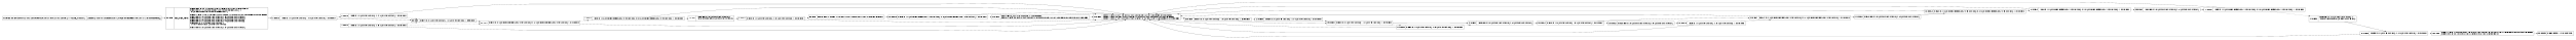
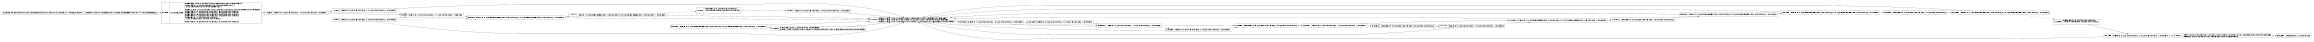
  digraph {
    fontname=Lato
    rankdir=LR
    node [fontname=Lato shape=record]
    edge [fontname=Lato]
-   n1 [label="{0\:\ 0x0000|IGET_ENTER_BLOCK\l|0x0000: IGET  (r0 I:int) = (r10 I:org.kxml2.io.KXmlParser) org.kxml2.io.KXmlParser.txtPos int \l0x0002: CONST  (r1 I:?[int, float, boolean, short, byte, char, OBJECT, ARRAY]) = \l  (0 ?[int, float, boolean, short, byte, char, OBJECT, ARRAY])\l \l0x0003: INVOKE  (r2 I:int) = (r10 I:org.kxml2.io.KXmlParser), (r1 I:int) org.kxml2.io.KXmlParser.peek(int):int type: DIRECT \l0x0007: CONST  (r3 I:?[int, float, short, byte, char]) = (58 ?[int, float, short, byte, char]) \l0x0009: CONST  (r4 I:?[int, float, short, byte, char]) = (95 ?[int, float, short, byte, char]) \l0x000b: CONST  (r5 I:?[int, float, short, byte, char]) = (90 ?[int, float, short, byte, char]) \l0x000d: CONST  (r6 I:?[int, float, short, byte, char]) = (65 ?[int, float, short, byte, char]) \l0x000f: CONST  (r7 I:?[int, float, short, byte, char]) = \l  (122(0x7a, float:1.71E\-43) ?[int, float, short, byte, char])\l \l0x0011: CONST  (r8 I:?[int, float, short, byte, char]) = (97 ?[int, float, short, byte, char]) \l}"]
+   n1 [label="{0\:\ 0x0000|MTH_ENTER_BLOCK\l|0x0000: IGET  (r0 I:int) = (r10 I:org.kxml2.io.KXmlParser) org.kxml2.io.KXmlParser.txtPos int \l0x0002: CONST  (r1 I:?[int, float, boolean, short, byte, char, OBJECT, ARRAY]) = \l  (0 ?[int, float, boolean, short, byte, char, OBJECT, ARRAY])\l \l0x0003: INVOKE  (r2 I:int) = (r10 I:org.kxml2.io.KXmlParser), (r1 I:int) org.kxml2.io.KXmlParser.peek(int):int type: DIRECT \l0x0007: CONST  (r3 I:?[int, float, short, byte, char]) = (58 ?[int, float, short, byte, char]) \l0x0009: CONST  (r4 I:?[int, float, short, byte, char]) = (95 ?[int, float, short, byte, char]) \l0x000b: CONST  (r5 I:?[int, float, short, byte, char]) = (90 ?[int, float, short, byte, char]) \l0x000d: CONST  (r6 I:?[int, float, short, byte, char]) = (65 ?[int, float, short, byte, char]) \l0x000f: CONST  (r7 I:?[int, float, short, byte, char]) = \l  (122(0x7a, float:1.71E\-43) ?[int, float, short, byte, char])\l \l0x0011: CONST  (r8 I:?[int, float, short, byte, char]) = (97 ?[int, float, short, byte, char]) \l}"]
    n2 [label="{1\:\ 0x0013|0x0013: IF  (r2 I:?[int, byte, short, char]) \< (r8 I:?[int, byte, short, char])  \-\> B:3:0x0017 \l}"]
    n3 [label="{2\:\ 0x0015|0x0015: IF  (r2 I:?[int, byte, short, char]) \<= (r7 I:?[int, byte, short, char])  \-\> B:12:0x002c \l}"]
    n4 [label="{3\:\ 0x0017|0x0017: IF  (r2 I:?[int, byte, short, char]) \< (r6 I:?[int, byte, short, char])  \-\> B:5:0x001b \l}"]
    n5 [label="{12\:\ 0x002c|0x002c: INVOKE  (r2 I:int) = (r10 I:org.kxml2.io.KXmlParser) org.kxml2.io.KXmlParser.read():int type: DIRECT \l0x0030: INVOKE  (r10 I:org.kxml2.io.KXmlParser), (r2 I:int) org.kxml2.io.KXmlParser.push(int):void type: DIRECT \l0x0033: INVOKE  (r2 I:int) = (r10 I:org.kxml2.io.KXmlParser), (r1 I:int) org.kxml2.io.KXmlParser.peek(int):int type: DIRECT \l}"]
    n6 [label="{5\:\ 0x001b|0x001b: IF  (r2 I:?[int, boolean, OBJECT, ARRAY, byte, short, char]) == (r4 I:?[int, boolean, OBJECT, ARRAY, byte, short, char])  \-\> B:12:0x002c \l}"]
    n7 [label="{13\:\ 0x0037|0x0037: IF  (r2 I:?[int, byte, short, char]) \< (r8 I:?[int, byte, short, char])  \-\> B:15:0x003b \l}"]
    n8 [label="{4\:\ 0x0019|0x0019: IF  (r2 I:?[int, byte, short, char]) \<= (r5 I:?[int, byte, short, char])  \-\> B:12:0x002c \l}"]
    n9 [label="{6\:\ 0x001d|0x001d: IF  (r2 I:?[int, boolean, OBJECT, ARRAY, byte, short, char]) == (r3 I:?[int, boolean, OBJECT, ARRAY, byte, short, char])  \-\> B:12:0x002c \l}"]
    n10 [label="{7\:\ 0x001f|0x001f: CONST  (r9 I:?[int, float, short, byte, char]) = \l  (192(0xc0, float:2.69E\-43) ?[int, float, short, byte, char])\l \l}"]
    n11 [label="{8\:\ 0x0021|0x0021: IF  (r2 I:?[int, byte, short, char]) \>= (r9 I:?[int, byte, short, char])  \-\> B:12:0x002c \l}"]
-   n12 [label="{9\:\ 0x0023|0x0023: IGET  (r2 I:boolean) = (r10 I:org.kxml2.io.KXmlParser) org.kxml2.io.KXmlParser.relaxed boolean \l}"]
    n13 [label="{10\:\ 0x0025|0x0025: IF  (r2 I:?[int, boolean, OBJECT, ARRAY, byte, short, char]) != (0 ?[int, boolean, OBJECT, ARRAY, byte, short, char])  \-\> B:12:0x002c \l}"]
    n14 [label="{11\:\ 0x0027|0x0027: CONST_STR  (r2 I:java.lang.String) =  \"name expected\" \l0x0029: INVOKE  (r10 I:org.kxml2.io.KXmlParser), (r2 I:java.lang.String) org.kxml2.io.KXmlParser.error(java.lang.String):void type: DIRECT \l}"]
    n15 [label="{14\:\ 0x0039|0x0039: IF  (r2 I:?[int, byte, short, char]) \<= (r7 I:?[int, byte, short, char])  \-\> B:12:0x002c \l}"]
    n16 [label="{15\:\ 0x003b|0x003b: IF  (r2 I:?[int, byte, short, char]) \< (r6 I:?[int, byte, short, char])  \-\> B:17:0x003f \l}"]
    n17 [label="{16\:\ 0x003d|0x003d: IF  (r2 I:?[int, byte, short, char]) \<= (r5 I:?[int, byte, short, char])  \-\> B:12:0x002c \l}"]
    n18 [label="{17\:\ 0x003f|0x003f: CONST  (r9 I:?[int, float, short, byte, char]) = (48 ?[int, float, short, byte, char]) \l}"]
    n19 [label="{18\:\ 0x0041|0x0041: IF  (r2 I:?[int, byte, short, char]) \< (r9 I:?[int, byte, short, char])  \-\> B:21:0x0047 \l}"]
    n20 [label="{19\:\ 0x0043|0x0043: CONST  (r9 I:?[int, float, short, byte, char]) = (57 ?[int, float, short, byte, char]) \l}"]
    n21 [label="{21\:\ 0x0047|0x0047: IF  (r2 I:?[int, boolean, OBJECT, ARRAY, byte, short, char]) == (r4 I:?[int, boolean, OBJECT, ARRAY, byte, short, char])  \-\> B:12:0x002c \l}"]
    n22 [label="{20\:\ 0x0045|0x0045: IF  (r2 I:?[int, byte, short, char]) \<= (r9 I:?[int, byte, short, char])  \-\> B:12:0x002c \l}"]
    n23 [label="{22\:\ 0x0049|0x0049: CONST  (r9 I:?[int, float, short, byte, char]) = (45 ?[int, float, short, byte, char]) \l}"]
    n24 [label="{23\:\ 0x004b|0x004b: IF  (r2 I:?[int, boolean, OBJECT, ARRAY, byte, short, char]) == (r9 I:?[int, boolean, OBJECT, ARRAY, byte, short, char])  \-\> B:12:0x002c \l}"]
    n25 [label="{24\:\ 0x004d|0x004d: IF  (r2 I:?[int, boolean, OBJECT, ARRAY, byte, short, char]) == (r3 I:?[int, boolean, OBJECT, ARRAY, byte, short, char])  \-\> B:12:0x002c \l}"]
    n26 [label="{25\:\ 0x004f|0x004f: CONST  (r9 I:?[int, float, short, byte, char]) = (46 ?[int, float, short, byte, char]) \l}"]
    n27 [label="{26\:\ 0x0051|0x0051: IF  (r2 I:?[int, boolean, OBJECT, ARRAY, byte, short, char]) == (r9 I:?[int, boolean, OBJECT, ARRAY, byte, short, char])  \-\> B:12:0x002c \l}"]
    n28 [label="{27\:\ 0x0053|0x0053: CONST  (r9 I:?[int, float, short, byte, char]) = \l  (183(0xb7, float:2.56E\-43) ?[int, float, short, byte, char])\l \l}"]
    n29 [label="{28\:\ 0x0055|0x0055: IF  (r2 I:?[int, byte, short, char]) \>= (r9 I:?[int, byte, short, char])  \-\> B:12:0x002c \l}"]
    n30 [label="{29\:\ 0x0057|0x0057: INVOKE  (r1 I:java.lang.String) = (r10 I:org.kxml2.io.KXmlParser), (r0 I:int) org.kxml2.io.KXmlParser.get(int):java.lang.String type: DIRECT \l0x005b: IPUT  (r0 I:int), (r10 I:org.kxml2.io.KXmlParser) org.kxml2.io.KXmlParser.txtPos int \l}"]
    n31 [label="{30\:\ 0x005d|0x009d: RETURN  (r1 I:java.lang.String) \l}"]
    n32 [label="{private final java.lang.String org.kxml2.io.KXmlParser.readName((r10 'this' I:org.kxml2.io.KXmlParser A[IMMUTABLE_TYPE, THIS]))  | Annotation[SYSTEM, dalvik.annotation.Throws, \{value=[java.io.IOException, org.xmlpull.v1.XmlPullParserException]\}]\l}"]
    n1 -> n2
    n2 -> n3 [style=dashed]
    n2 -> n4
    n3 -> n4 [style=dashed]
    n3 -> n5
    n4 -> n6
    n5 -> n7
    n6 -> n5
    n6 -> n9 [style=dashed]
    n7 -> n15 [style=dashed]
    n7 -> n16
    n8 -> n4 [style=dashed]
    n8 -> n5
    n8 -> n6 [style=dashed]
    n9 -> n5
    n9 -> n10 [style=dashed]
    n10 -> n11
    n11 -> n5
-   n11 -> n12 [style=dashed]
-   n12 -> n13
    n13 -> n5
    n13 -> n14 [style=dashed]
    n14 -> n5
    n15 -> n16 [style=dashed]
    n16 -> n17 [style=dashed]
    n16 -> n18
    n17 -> n5
    n17 -> n18 [style=dashed]
    n18 -> n19
    n19 -> n20 [style=dashed]
    n19 -> n21
    n20 -> n22
    n21 -> n5
    n21 -> n23 [style=dashed]
    n22 -> n5
    n22 -> n21 [style=dashed]
    n23 -> n24
    n24 -> n5
    n24 -> n25 [style=dashed]
    n25 -> n5
    n25 -> n26 [style=dashed]
    n26 -> n27
    n27 -> n5
    n27 -> n28 [style=dashed]
    n28 -> n29
    n29 -> n5
    n29 -> n30 [style=dashed]
    n30 -> n31
    n32 -> n1
  }
